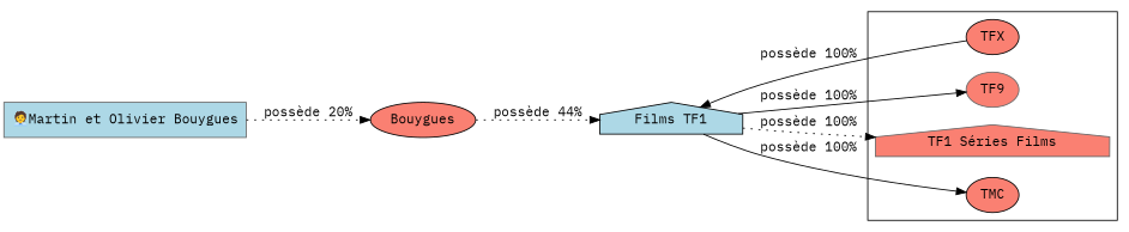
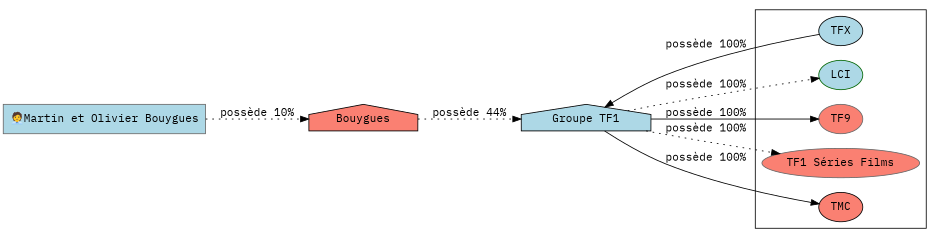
  digraph {
    fontname="IBM Plex Mono"
    rankdir=LR
    node [color=black fillcolor=lightblue fontname="IBM Plex Mono" style=filled]
    edge [fontname="IBM Plex Mono" style=dotted]
+   n1 [color=darkgreen label=LCI]
    n2 [color=gray40 fillcolor=salmon label=TF9]
-   n3 [color=gray40 fillcolor=salmon label="TF1 Séries Films" shape=house]
-   n4 [fillcolor=salmon label=TFX]
+   n3 [color=gray40 fillcolor=salmon label="TF1 Séries Films"]
+   n4 [label=TFX]
    n5 [fillcolor=salmon label=TMC]
    n6 [color=gray40 label="🧑‍💼Martin et Olivier Bouygues" shape=box]
-   n7 [label="Films TF1" shape=house]
-   n8 [fillcolor=salmon label=Bouygues shape=ellipse]
+   n7 [label="Groupe TF1" shape=house]
+   n8 [fillcolor=salmon label=Bouygues shape=house]
    subgraph cluster_1 {
+     n1
      n2
      n3
      n4
      n5
    }
    subgraph sub_2 {
      n6
    }
    n4 -> n7 [label="possède 100%" style=solid]
-   n6 -> n8 [label="possède 20%"]
+   n6 -> n8 [label="possède 10%"]
+   n7 -> n1 [label="possède 100%"]
    n7 -> n2 [label="possède 100%" style=solid]
    n7 -> n3 [label="possède 100%"]
    n7 -> n5 [label="possède 100%" style=solid]
    n8 -> n7 [label="possède 44%"]
  }
